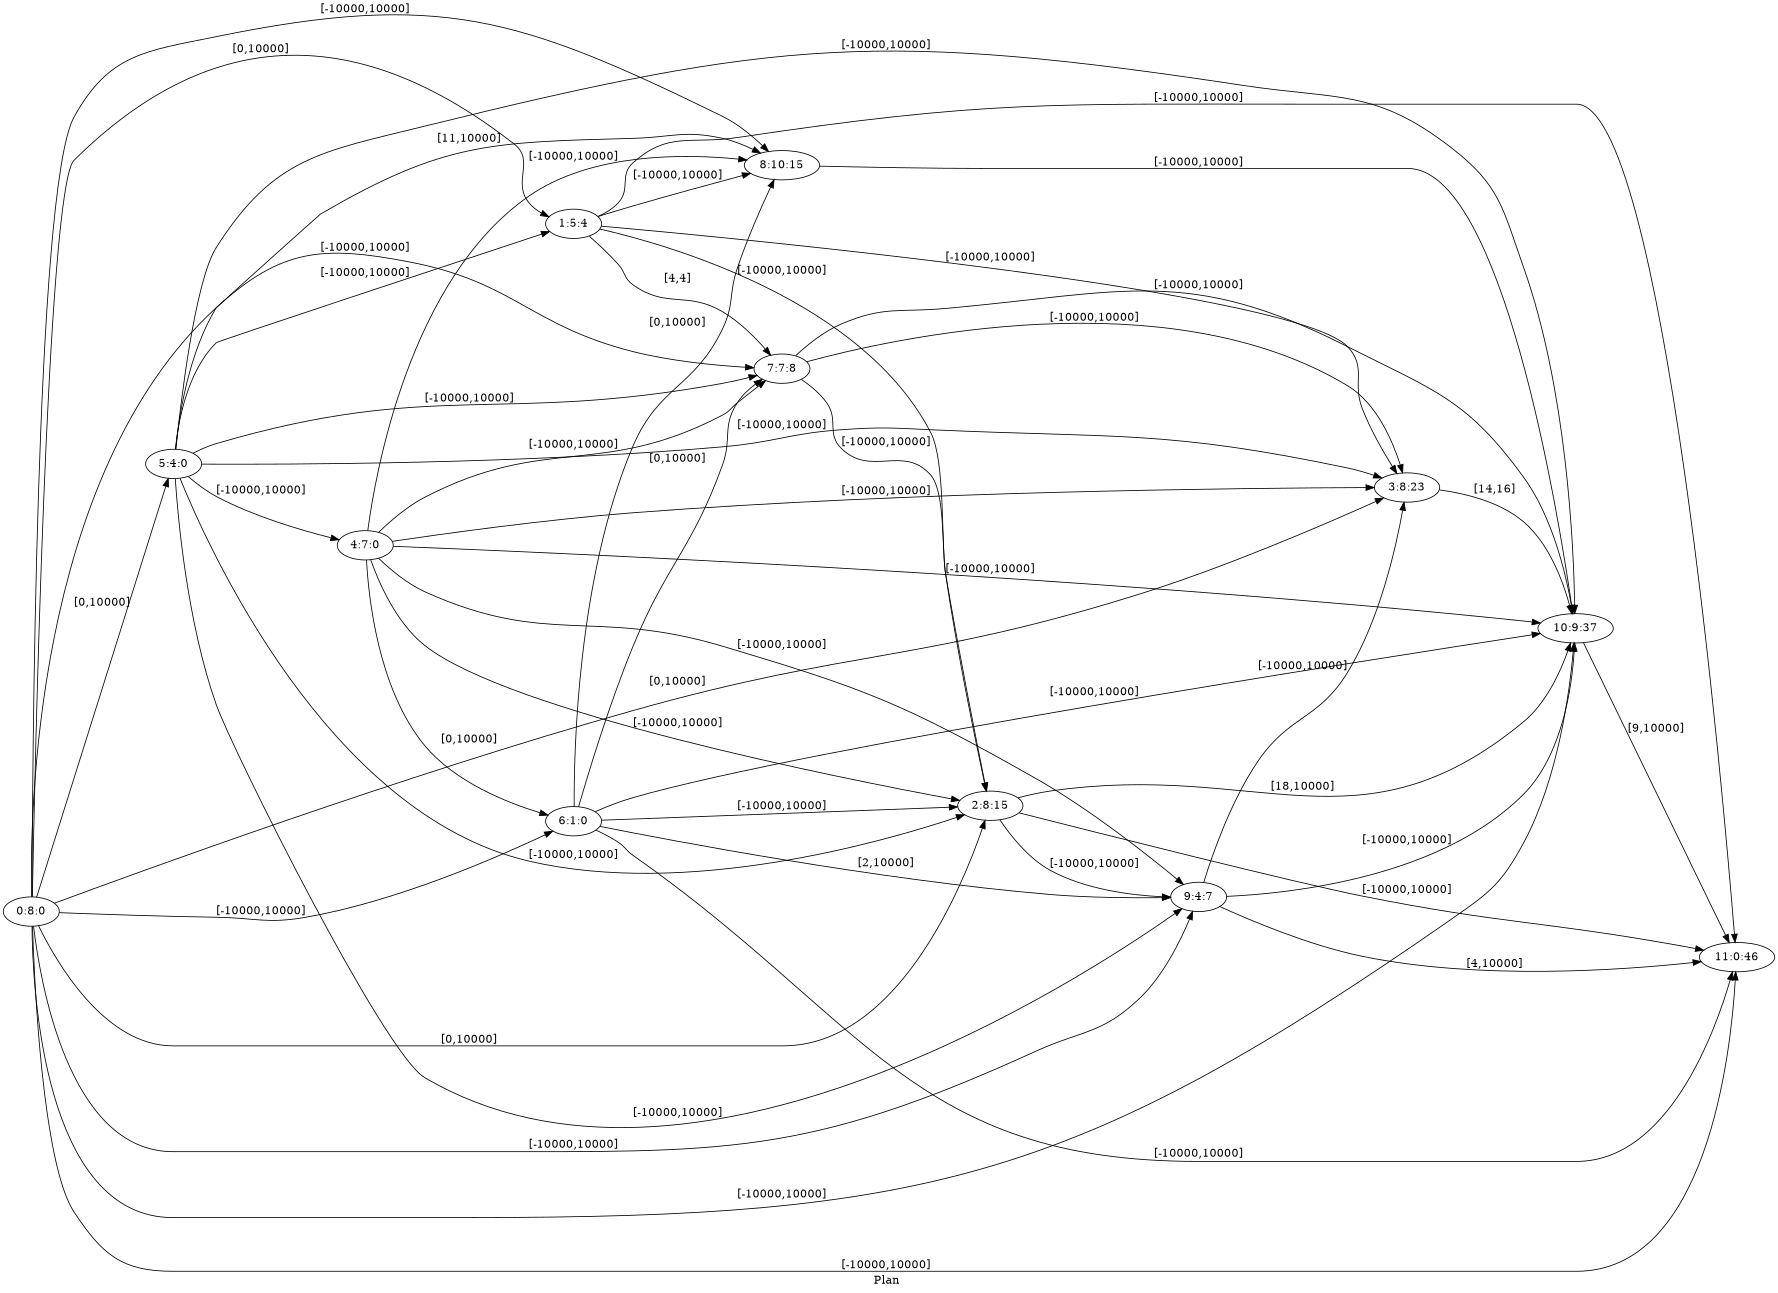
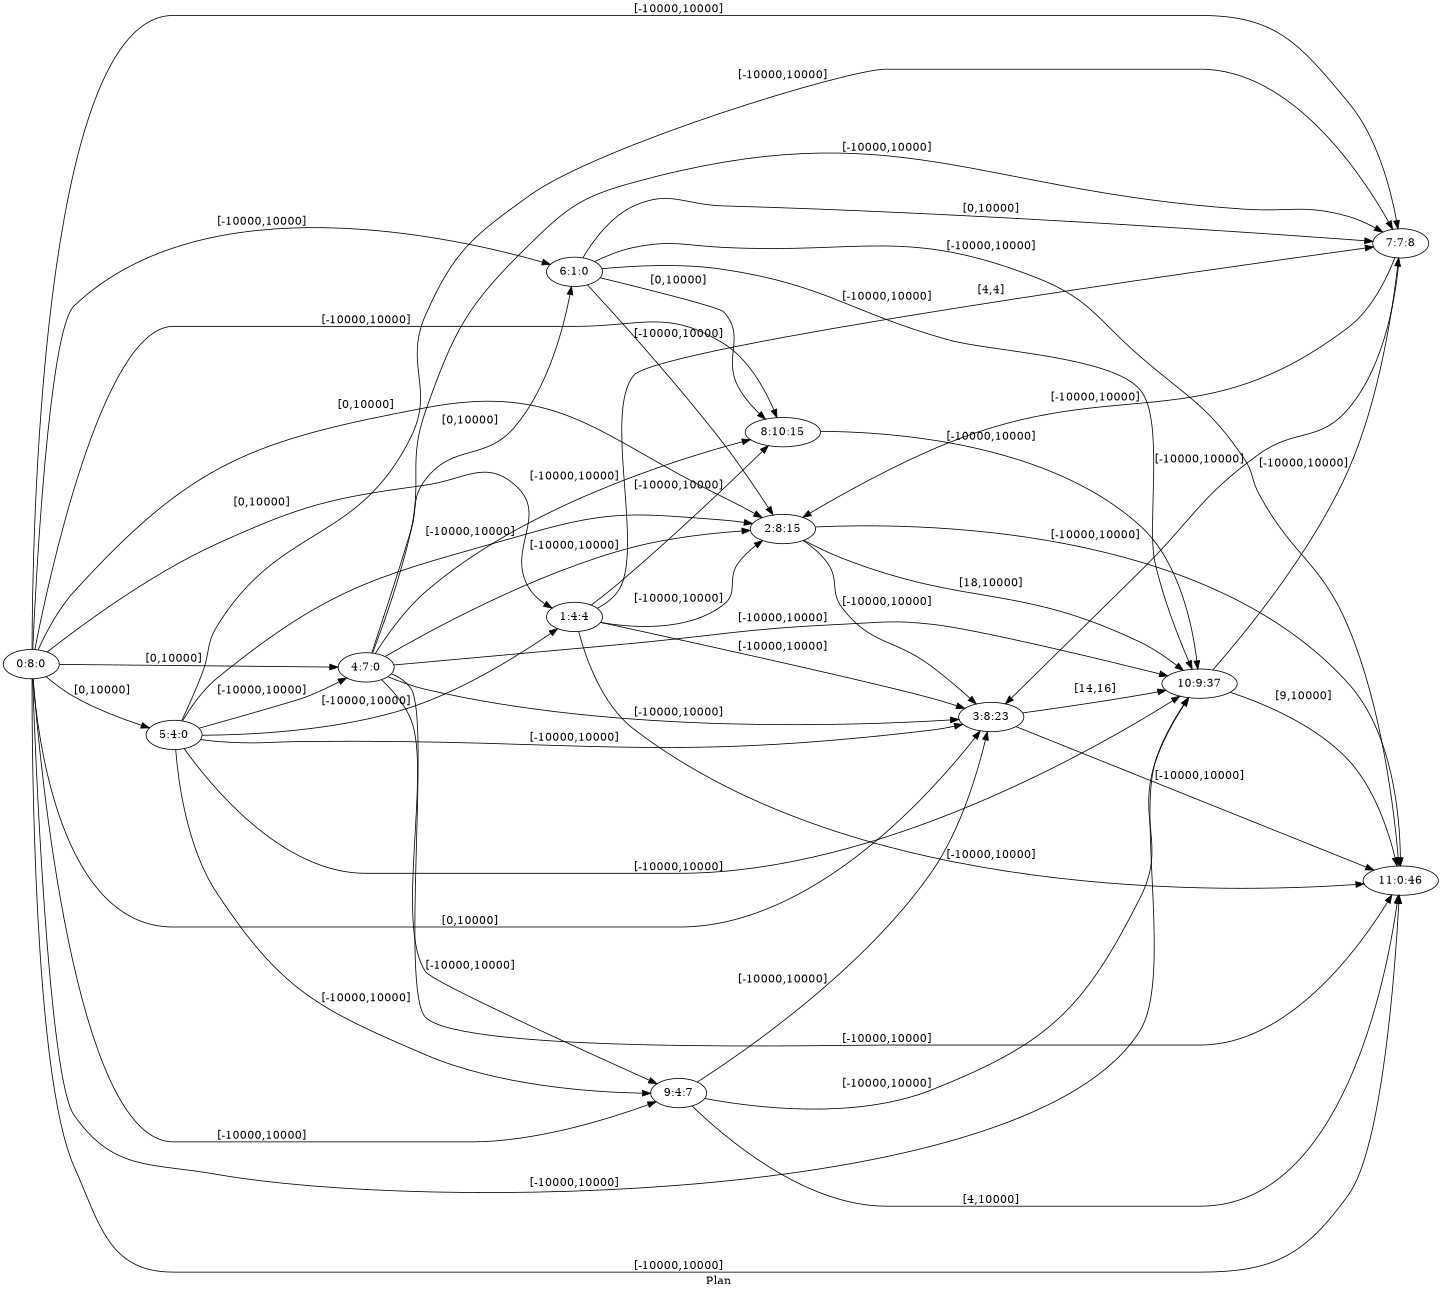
  digraph {
    fldt=0.774124
    label="Plan "
    nodesep=.45
    rankdir=LR
    n1 [label="0:8:0"]
-   "1:4:4" [label="1:5:4"]
+   "1:4:4"
    "2:8:15"
    "3:8:23"
    "4:7:0"
    "5:4:0"
    "6:1:0"
    "7:7:8"
    "8:10:15"
    "9:4:7"
    "10:9:37"
    "11:0:46"
    n1 -> "1:4:4" [label="[0,10000]"]
    n1 -> "2:8:15" [label="[0,10000]"]
    n1 -> "3:8:23" [label="[0,10000]"]
+   n1 -> "4:7:0" [label="[0,10000]"]
    n1 -> "5:4:0" [label="[0,10000]"]
    n1 -> "6:1:0" [label="[-10000,10000]"]
    n1 -> "7:7:8" [label="[-10000,10000]"]
    n1 -> "8:10:15" [label="[-10000,10000]"]
    n1 -> "9:4:7" [label="[-10000,10000]"]
    n1 -> "10:9:37" [label="[-10000,10000]"]
    n1 -> "11:0:46" [label="[-10000,10000]"]
    "1:4:4" -> "2:8:15" [label="[-10000,10000]"]
    "1:4:4" -> "3:8:23" [label="[-10000,10000]"]
    "1:4:4" -> "7:7:8" [label="[4,4]"]
    "1:4:4" -> "8:10:15" [label="[-10000,10000]"]
    "1:4:4" -> "11:0:46" [label="[-10000,10000]"]
-   "2:8:15" -> "9:4:7" [label="[-10000,10000]"]
+   "2:8:15" -> "3:8:23" [label="[-10000,10000]"]
    "2:8:15" -> "10:9:37" [label="[18,10000]"]
    "2:8:15" -> "11:0:46" [label="[-10000,10000]"]
    "3:8:23" -> "10:9:37" [label="[14,16]"]
+   "3:8:23" -> "11:0:46" [label="[-10000,10000]"]
    "4:7:0" -> "2:8:15" [label="[-10000,10000]"]
    "4:7:0" -> "3:8:23" [label="[-10000,10000]"]
    "4:7:0" -> "6:1:0" [label="[0,10000]"]
    "4:7:0" -> "7:7:8" [label="[-10000,10000]"]
    "4:7:0" -> "8:10:15" [label="[-10000,10000]"]
    "4:7:0" -> "9:4:7" [label="[-10000,10000]"]
    "4:7:0" -> "10:9:37" [label="[-10000,10000]"]
+   "4:7:0" -> "11:0:46" [label="[-10000,10000]"]
    "5:4:0" -> "1:4:4" [label="[-10000,10000]"]
    "5:4:0" -> "2:8:15" [label="[-10000,10000]"]
    "5:4:0" -> "3:8:23" [label="[-10000,10000]"]
    "5:4:0" -> "4:7:0" [label="[-10000,10000]"]
    "5:4:0" -> "7:7:8" [label="[-10000,10000]"]
-   "5:4:0" -> "8:10:15" [label="[11,10000]"]
    "5:4:0" -> "9:4:7" [label="[-10000,10000]"]
    "5:4:0" -> "10:9:37" [label="[-10000,10000]"]
    "6:1:0" -> "2:8:15" [label="[-10000,10000]"]
    "6:1:0" -> "7:7:8" [label="[0,10000]"]
    "6:1:0" -> "8:10:15" [label="[0,10000]"]
-   "6:1:0" -> "9:4:7" [label="[2,10000]"]
    "6:1:0" -> "10:9:37" [label="[-10000,10000]"]
    "6:1:0" -> "11:0:46" [label="[-10000,10000]"]
    "7:7:8" -> "2:8:15" [label="[-10000,10000]"]
    "7:7:8" -> "3:8:23" [label="[-10000,10000]"]
-   "7:7:8" -> "10:9:37" [label="[-10000,10000]"]
+   "10:9:37" -> "7:7:8" [label="[-10000,10000]"]
    "8:10:15" -> "10:9:37" [label="[-10000,10000]"]
    "9:4:7" -> "3:8:23" [label="[-10000,10000]"]
    "9:4:7" -> "10:9:37" [label="[-10000,10000]"]
    "9:4:7" -> "11:0:46" [label="[4,10000]"]
    "10:9:37" -> "11:0:46" [label="[9,10000]"]
  }
